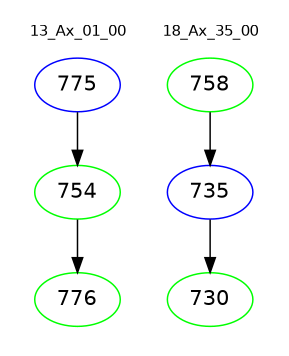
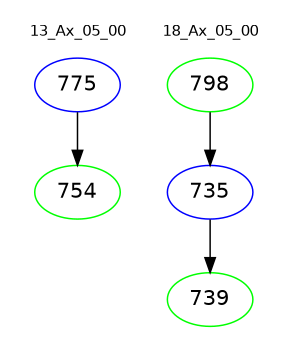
  digraph {
    fontname="DejaVu Sans"
    node [color=green fontname="DejaVu Sans"]
    edge [color=black fontname="DejaVu Sans"]
    n1 [color=blue label=775]
    n2 [label=754]
-   n3 [label=776]
-   n4 [label=758]
+   n4 [label=798]
    n5 [color=blue label=735]
-   n6 [label=730]
+   n6 [label=739]
    subgraph cluster_1 {
      color=white
      fontsize=10
-     label="13_Ax_01_00"
+     label="13_Ax_05_00"
      n1
      n2
-     n3
    }
    subgraph cluster_2 {
      color=white
      fontsize=10
-     label="18_Ax_35_00"
+     label="18_Ax_05_00"
      n4
      n5
      n6
    }
    n1 -> n2
-   n2 -> n3
    n4 -> n5
    n5 -> n6
  }
